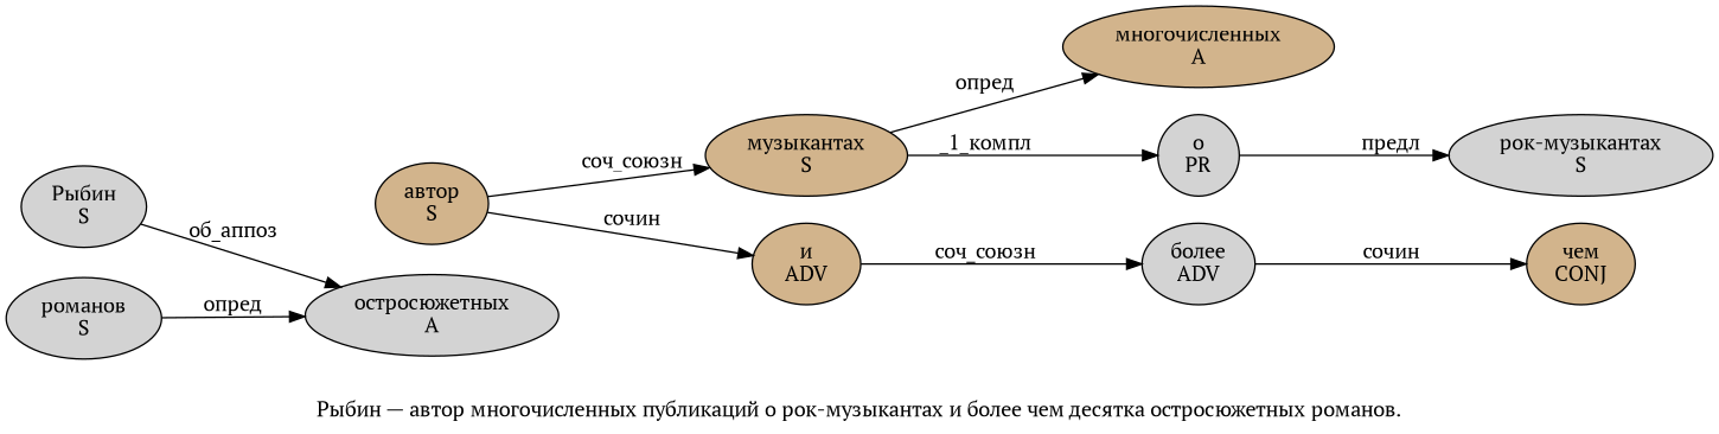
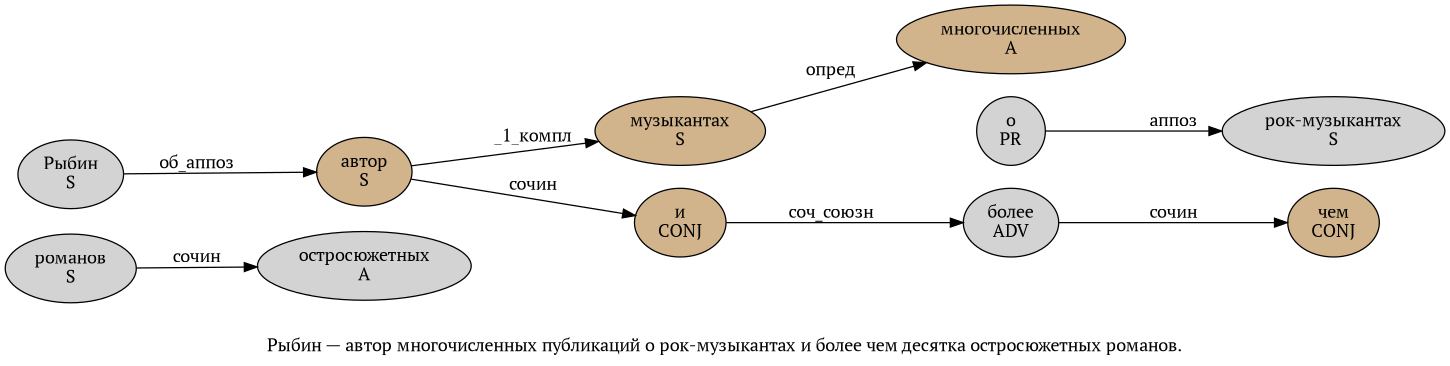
  digraph {
    fontname="PT Serif"
    label="Рыбин — автор многочисленных публикаций о рок-музыкантах и более чем десятка остросюжетных романов."
    rankdir=LR
    node [fillcolor=lightgrey fontname="PT Serif" penwidth=1 shape=ellipse style=filled]
    edge [fontname="PT Serif"]
    n1 [label="Рыбин\nS"]
    n2 [fillcolor=tan label="автор\nS"]
    n3 [fillcolor=tan label="музыкантах\nS"]
-   n4 [fillcolor=tan label="и\nADV"]
+   n4 [fillcolor=tan label="и\nCONJ"]
    n5 [fillcolor=tan label="многочисленных\nA"]
    n6 [label="о\nPR"]
    n7 [label="более\nADV"]
    n8 [label="рок-музыкантах\nS"]
    n9 [fillcolor=tan label="чем\nCONJ"]
    n10 [label="романов\nS"]
    n11 [label="остросюжетных\nA"]
-   n1 -> n11 [label="об_аппоз"]
-   n2 -> n3 [label="соч_союзн"]
+   n1 -> n2 [label="об_аппоз"]
+   n2 -> n3 [label="_1_компл"]
    n2 -> n4 [label="сочин"]
    n3 -> n5 [label="опред"]
-   n3 -> n6 [label="_1_компл"]
    n4 -> n7 [label="соч_союзн"]
-   n6 -> n8 [label="предл"]
+   n6 -> n8 [label="аппоз"]
    n7 -> n9 [label="сочин"]
-   n10 -> n11 [label="опред"]
+   n10 -> n11 [label="сочин"]
  }
